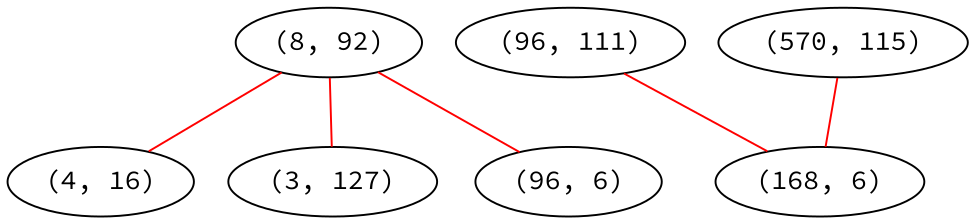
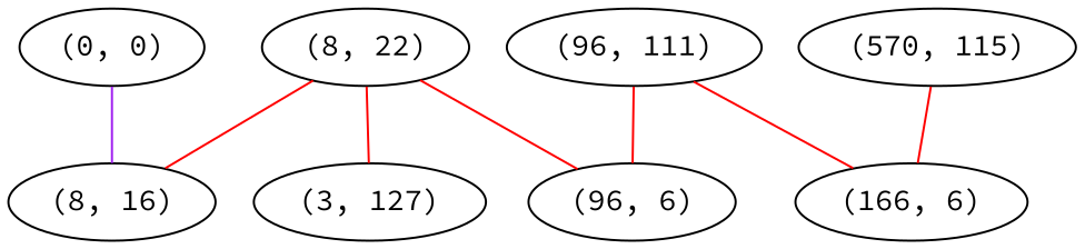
  graph {
    fontname="Source Code Pro"
    node [fontname="Source Code Pro"]
    edge [color=red fontname="Source Code Pro" weight=1]
-   "(8, 16)" [label="(4, 16)"]
+   "(0, 0)"
+   "(8, 16)"
    "(96, 111)"
    "(96, 6)"
-   "(168, 6)"
-   "(8, 22)" [label="(8, 92)"]
+   "(168, 6)" [label="(166, 6)"]
+   "(8, 22)"
    n7 [label="(3, 127)"]
    n8 [label="(570, 115)"]
+   "(0, 0)" -- "(8, 16)" [color=purple weight=4]
+   "(96, 111)" -- "(96, 6)"
    "(96, 111)" -- "(168, 6)"
    "(8, 22)" -- "(8, 16)"
    "(8, 22)" -- "(96, 6)"
    "(8, 22)" -- n7
    n8 -- "(168, 6)"
  }
